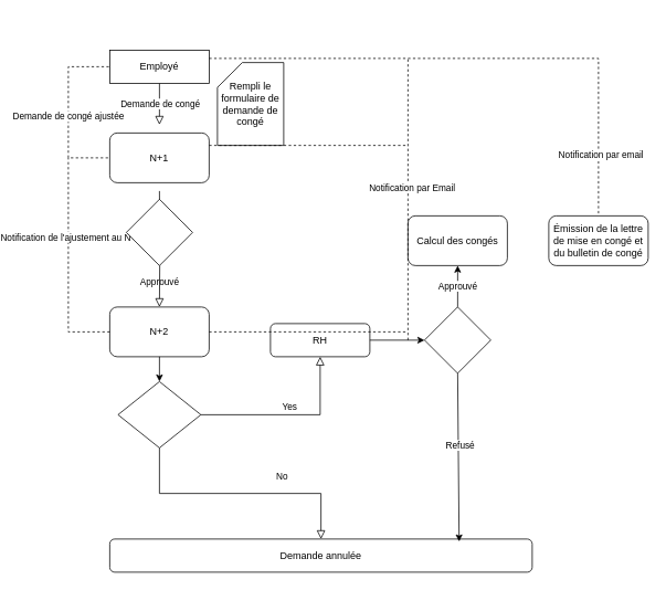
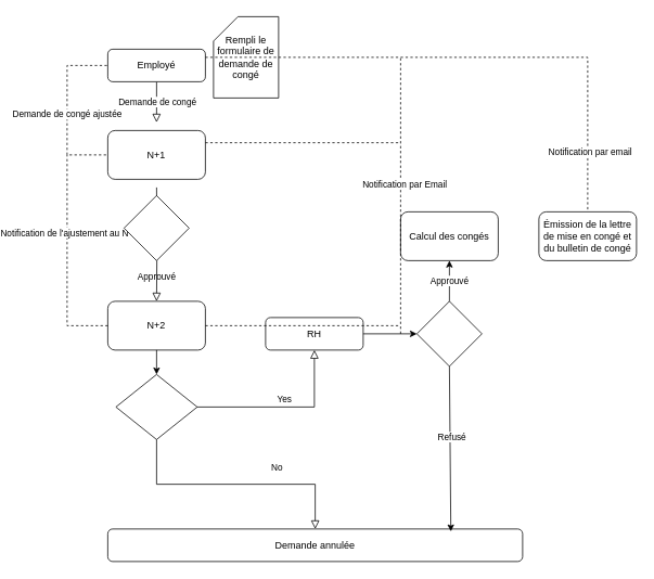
  <mxCell id="0" />
  <mxCell id="1" parent="0" />
  <mxCell id="2" value="" style="group" vertex="1" connectable="0" parent="1"><mxGeometry x="20" y="20" width="700" height="670" as="geometry" /></mxCell>
  <mxCell id="3" value="" style="rounded=0;html=1;jettySize=auto;orthogonalLoop=1;fontSize=11;endArrow=block;endFill=0;endSize=8;strokeWidth=1;shadow=0;labelBackgroundColor=none;edgeStyle=orthogonalEdgeStyle;" parent="2" source="5" edge="1"><mxGeometry relative="1" as="geometry"><mxPoint x="110" y="130" as="targetPoint" /></mxGeometry></mxCell>
  <mxCell id="4" value="Demande de congé" style="edgeLabel;html=1;align=center;verticalAlign=middle;resizable=0;points=[];" vertex="1" connectable="0" parent="3"><mxGeometry y="1" relative="1" as="geometry"><mxPoint as="offset" /></mxGeometry></mxCell>
- <mxCell id="5" value="Employé" style="whiteSpace=wrap;html=1;fontSize=12;glass=0;strokeWidth=1;shadow=0;rounded=0;" parent="2" vertex="1"><mxGeometry x="50" y="40" width="120" height="40" as="geometry" /></mxCell>
+ <mxCell id="5" value="Employé" style="rounded=1;whiteSpace=wrap;html=1;fontSize=12;glass=0;strokeWidth=1;shadow=0;" parent="2" vertex="1"><mxGeometry x="50" y="40" width="120" height="40" as="geometry" /></mxCell>
  <mxCell id="6" value="Approuvé" style="rounded=0;html=1;jettySize=auto;orthogonalLoop=1;fontSize=11;endArrow=block;endFill=0;endSize=8;strokeWidth=1;shadow=0;labelBackgroundColor=none;edgeStyle=orthogonalEdgeStyle;" parent="2" target="13" edge="1"><mxGeometry x="0.573" relative="1" as="geometry"><mxPoint as="offset" /><mxPoint x="110" y="210" as="sourcePoint" /></mxGeometry></mxCell>
  <mxCell id="7" value="" style="rhombus;whiteSpace=wrap;html=1;shadow=0;fontFamily=Helvetica;fontSize=12;align=center;strokeWidth=1;spacing=6;spacingTop=-4;" parent="2" vertex="1"><mxGeometry x="60" y="440" width="100" height="80" as="geometry" /></mxCell>
  <mxCell id="8" value="Demande annulée" style="rounded=1;whiteSpace=wrap;html=1;fontSize=12;glass=0;strokeWidth=1;shadow=0;" parent="2" vertex="1"><mxGeometry x="50" y="630" width="510" height="40" as="geometry" /></mxCell>
  <mxCell id="9" value="No" style="rounded=0;html=1;jettySize=auto;orthogonalLoop=1;fontSize=11;endArrow=block;endFill=0;endSize=8;strokeWidth=1;shadow=0;labelBackgroundColor=none;edgeStyle=orthogonalEdgeStyle;" parent="2" source="7" target="8" edge="1"><mxGeometry x="0.333" y="20" relative="1" as="geometry"><mxPoint as="offset" /></mxGeometry></mxCell>
  <mxCell id="10" value="RH" style="rounded=1;whiteSpace=wrap;html=1;fontSize=12;glass=0;strokeWidth=1;shadow=0;" parent="2" vertex="1"><mxGeometry x="244" y="370" width="120" height="40" as="geometry" /></mxCell>
  <mxCell id="11" value="Yes" style="edgeStyle=orthogonalEdgeStyle;rounded=0;html=1;jettySize=auto;orthogonalLoop=1;fontSize=11;endArrow=block;endFill=0;endSize=8;strokeWidth=1;shadow=0;labelBackgroundColor=none;" parent="2" source="7" target="10" edge="1"><mxGeometry y="10" relative="1" as="geometry"><mxPoint as="offset" /></mxGeometry></mxCell>
- <mxCell id="12" value="Rempli le formulaire de demande de congé" style="shape=card;whiteSpace=wrap;html=1;" vertex="1" parent="2"><mxGeometry x="180" y="55" width="80" height="100" as="geometry" /></mxCell>
+ <mxCell id="12" value="Rempli le formulaire de demande de congé" style="shape=card;whiteSpace=wrap;html=1;" vertex="1" parent="2"><mxGeometry x="180" width="80" height="100" as="geometry" /></mxCell>
  <mxCell id="13" value="N+2" style="rounded=1;whiteSpace=wrap;html=1;" vertex="1" parent="2"><mxGeometry x="50" y="350" width="120" height="60" as="geometry" /></mxCell>
  <mxCell id="14" value="" style="endArrow=classic;html=1;rounded=0;exitX=0.5;exitY=1;exitDx=0;exitDy=0;entryX=0.5;entryY=0;entryDx=0;entryDy=0;" edge="1" parent="2" source="13" target="7"><mxGeometry width="50" height="50" relative="1" as="geometry"><mxPoint x="280" y="280" as="sourcePoint" /><mxPoint x="330" y="230" as="targetPoint" /></mxGeometry></mxCell>
  <mxCell id="15" value="Demande de congé ajustée" style="endArrow=none;dashed=1;html=1;rounded=0;exitX=0;exitY=0.5;exitDx=0;exitDy=0;entryX=0;entryY=0.5;entryDx=0;entryDy=0;edgeStyle=elbowEdgeStyle;elbow=horizontal;" edge="1" parent="2" target="5"><mxGeometry width="50" height="50" relative="1" as="geometry"><mxPoint x="60" y="170" as="sourcePoint" /><mxPoint x="330" y="240" as="targetPoint" /><Array as="points"><mxPoint y="120" /></Array></mxGeometry></mxCell>
  <mxCell id="16" value="" style="endArrow=none;dashed=1;html=1;rounded=0;exitX=0;exitY=0.5;exitDx=0;exitDy=0;" edge="1" parent="2" source="13"><mxGeometry width="50" height="50" relative="1" as="geometry"><mxPoint x="280" y="290" as="sourcePoint" /><mxPoint y="170" as="targetPoint" /><Array as="points"><mxPoint y="380" /><mxPoint y="230" /></Array></mxGeometry></mxCell>
  <mxCell id="17" value="Notification de l'ajustement au N+2" style="edgeLabel;html=1;align=center;verticalAlign=middle;resizable=0;points=[];" vertex="1" connectable="0" parent="16"><mxGeometry x="0.267" y="-2" relative="1" as="geometry"><mxPoint as="offset" /></mxGeometry></mxCell>
  <mxCell id="18" value="N+1" style="rounded=1;whiteSpace=wrap;html=1;" vertex="1" parent="2"><mxGeometry x="50" y="140" width="120" height="60" as="geometry" /></mxCell>
  <mxCell id="19" value="" style="endArrow=classic;html=1;rounded=0;exitX=1;exitY=0.5;exitDx=0;exitDy=0;" edge="1" parent="2" source="10" target="20"><mxGeometry width="50" height="50" relative="1" as="geometry"><mxPoint x="280" y="380" as="sourcePoint" /><mxPoint x="470" y="390" as="targetPoint" /></mxGeometry></mxCell>
  <mxCell id="20" value="" style="rhombus;whiteSpace=wrap;html=1;" vertex="1" parent="2"><mxGeometry x="430" y="350" width="80" height="80" as="geometry" /></mxCell>
  <mxCell id="21" value="Calcul des congés" style="rounded=1;whiteSpace=wrap;html=1;" vertex="1" parent="2"><mxGeometry x="410" y="240" width="120" height="60" as="geometry" /></mxCell>
  <mxCell id="22" value="Approuvé" style="endArrow=classic;html=1;rounded=0;exitX=0.5;exitY=0;exitDx=0;exitDy=0;entryX=0.5;entryY=1;entryDx=0;entryDy=0;" edge="1" parent="2" source="20" target="21"><mxGeometry width="50" height="50" relative="1" as="geometry"><mxPoint x="280" y="380" as="sourcePoint" /><mxPoint x="330" y="330" as="targetPoint" /></mxGeometry></mxCell>
  <mxCell id="23" value="" style="endArrow=classic;html=1;rounded=0;exitX=0.5;exitY=1;exitDx=0;exitDy=0;entryX=0.827;entryY=0.075;entryDx=0;entryDy=0;entryPerimeter=0;" edge="1" parent="2" source="20" target="8"><mxGeometry width="50" height="50" relative="1" as="geometry"><mxPoint x="280" y="380" as="sourcePoint" /><mxPoint x="470" y="500" as="targetPoint" /></mxGeometry></mxCell>
  <mxCell id="24" value="Refusé" style="edgeLabel;html=1;align=center;verticalAlign=middle;resizable=0;points=[];" vertex="1" connectable="0" parent="23"><mxGeometry x="-0.139" y="2" relative="1" as="geometry"><mxPoint as="offset" /></mxGeometry></mxCell>
  <mxCell id="25" value="" style="endArrow=none;dashed=1;html=1;rounded=0;" edge="1" parent="2"><mxGeometry width="50" height="50" relative="1" as="geometry"><mxPoint x="410" y="390" as="sourcePoint" /><mxPoint x="410" y="50" as="targetPoint" /><Array as="points"><mxPoint x="410" y="220" /><mxPoint x="410" y="120" /><mxPoint x="410" y="80" /></Array></mxGeometry></mxCell>
  <mxCell id="26" value="Notification par Email" style="edgeLabel;html=1;align=center;verticalAlign=middle;resizable=0;points=[];" vertex="1" connectable="0" parent="25"><mxGeometry x="0.091" y="-4" relative="1" as="geometry"><mxPoint as="offset" /></mxGeometry></mxCell>
  <mxCell id="27" value="" style="endArrow=none;dashed=1;html=1;rounded=0;exitX=1;exitY=0.5;exitDx=0;exitDy=0;" edge="1" parent="2" source="13"><mxGeometry width="50" height="50" relative="1" as="geometry"><mxPoint x="280" y="330" as="sourcePoint" /><mxPoint x="410" y="380" as="targetPoint" /></mxGeometry></mxCell>
  <mxCell id="28" value="" style="endArrow=none;dashed=1;html=1;rounded=0;exitX=1;exitY=0.25;exitDx=0;exitDy=0;" edge="1" parent="2" source="5"><mxGeometry width="50" height="50" relative="1" as="geometry"><mxPoint x="280" y="190" as="sourcePoint" /><mxPoint x="410" y="50" as="targetPoint" /></mxGeometry></mxCell>
  <mxCell id="29" value="" style="endArrow=none;dashed=1;html=1;rounded=0;exitX=1;exitY=0.25;exitDx=0;exitDy=0;" edge="1" parent="2" source="18"><mxGeometry width="50" height="50" relative="1" as="geometry"><mxPoint x="280" y="190" as="sourcePoint" /><mxPoint x="410" y="155" as="targetPoint" /></mxGeometry></mxCell>
  <mxCell id="30" value="Émission de la lettre de mise en congé et du bulletin de congé" style="rounded=1;whiteSpace=wrap;html=1;" vertex="1" parent="2"><mxGeometry x="580" y="240" width="120" height="60" as="geometry" /></mxCell>
  <mxCell id="31" value="" style="rhombus;whiteSpace=wrap;html=1;" vertex="1" parent="2"><mxGeometry x="70" y="220" width="80" height="80" as="geometry" /></mxCell>
  <mxCell id="32" value="" style="endArrow=none;dashed=1;html=1;rounded=0;entryX=0.5;entryY=0;entryDx=0;entryDy=0;" edge="1" parent="2" target="30"><mxGeometry width="50" height="50" relative="1" as="geometry"><mxPoint x="410" y="50" as="sourcePoint" /><mxPoint x="640" y="190" as="targetPoint" /><Array as="points"><mxPoint x="640" y="50" /></Array></mxGeometry></mxCell>
  <mxCell id="33" value="Notification par email" style="edgeLabel;html=1;align=center;verticalAlign=middle;resizable=0;points=[];" vertex="1" connectable="0" parent="32"><mxGeometry x="0.648" y="2" relative="1" as="geometry"><mxPoint as="offset" /></mxGeometry></mxCell>
